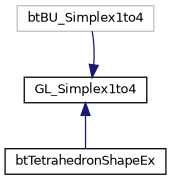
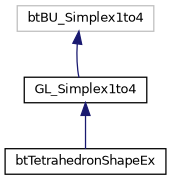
  digraph {
    fontname="DejaVu Sans"
    rankdir=TB
    node [color=black fillcolor=white fontname="DejaVu Sans" fontsize=10 shape=record style=filled]
    edge [color=midnightblue dir=back fontname="DejaVu Sans" fontsize=10 labelfontname=Helvetica labelfontsize=10 style=solid]
    n1 [color=grey75 height=0.2 label=btBU_Simplex1to4 width=0.4]
    n2 [height=0.2 label=GL_Simplex1to4 width=0.4]
    n3 [height=0.2 label=btTetrahedronShapeEx width=0.4]
-   n2 -> n1
+   n1 -> n2
    n2 -> n3
  }
